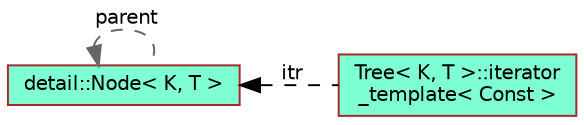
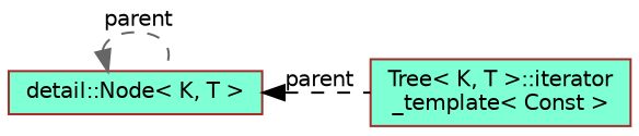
  digraph {
    rankdir=LR
    node [color=brown fillcolor=aquamarine fontname=Helvetica fontsize=10 shape=record style=filled]
    edge [dir=back fontname=Helvetica fontsize=10 labelfontname=Helvetica labelfontsize=10 style=dashed]
    n1 [fontcolor=black height=0.2 label="Tree\< K, T \>::iterator\l_template\< Const \>" width=0.4]
    n2 [height=0.2 label="detail::Node\< K, T \>" width=0.4]
-   n2 -> n1 [color=black label=" itr"]
+   n2 -> n1 [color=black label=" parent"]
    n2 -> n2 [color=gray40 label=" parent"]
  }
